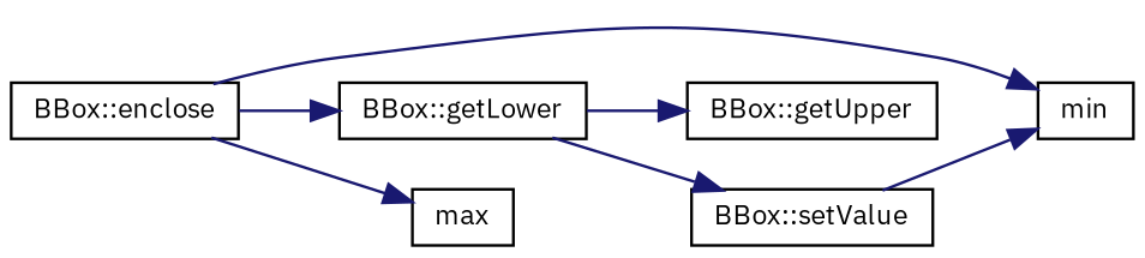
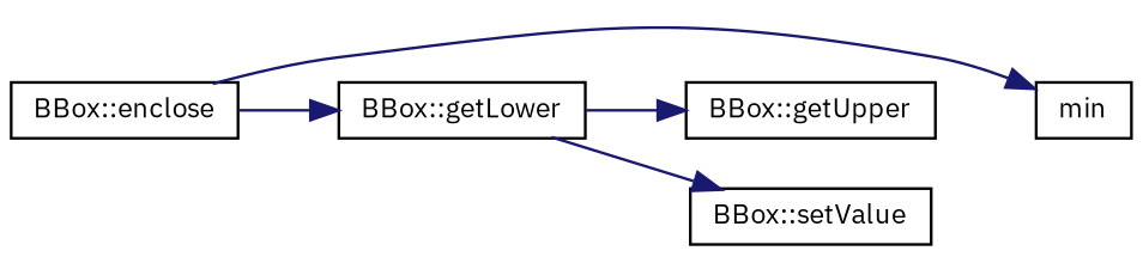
  digraph {
    fontname="IBM Plex Sans"
    rankdir=LR
    node [color=black fillcolor=white fontname="IBM Plex Sans" fontsize=10 shape=record style=filled]
    edge [color=midnightblue fontname="IBM Plex Sans" fontsize=10 labelfontname=Helvetica labelfontsize=10 style=solid]
    n1 [height=0.2 label="BBox::enclose" width=0.4]
    n2 [height=0.2 label=min width=0.4]
    n3 [height=0.2 label="BBox::getLower" width=0.4]
-   n4 [height=0.2 label=max width=0.4]
    n5 [height=0.2 label="BBox::getUpper" width=0.4]
    n6 [height=0.2 label="BBox::setValue" width=0.4]
    n1 -> n2
    n1 -> n3
-   n1 -> n4
    n3 -> n5
    n3 -> n6
-   n6 -> n2
  }
